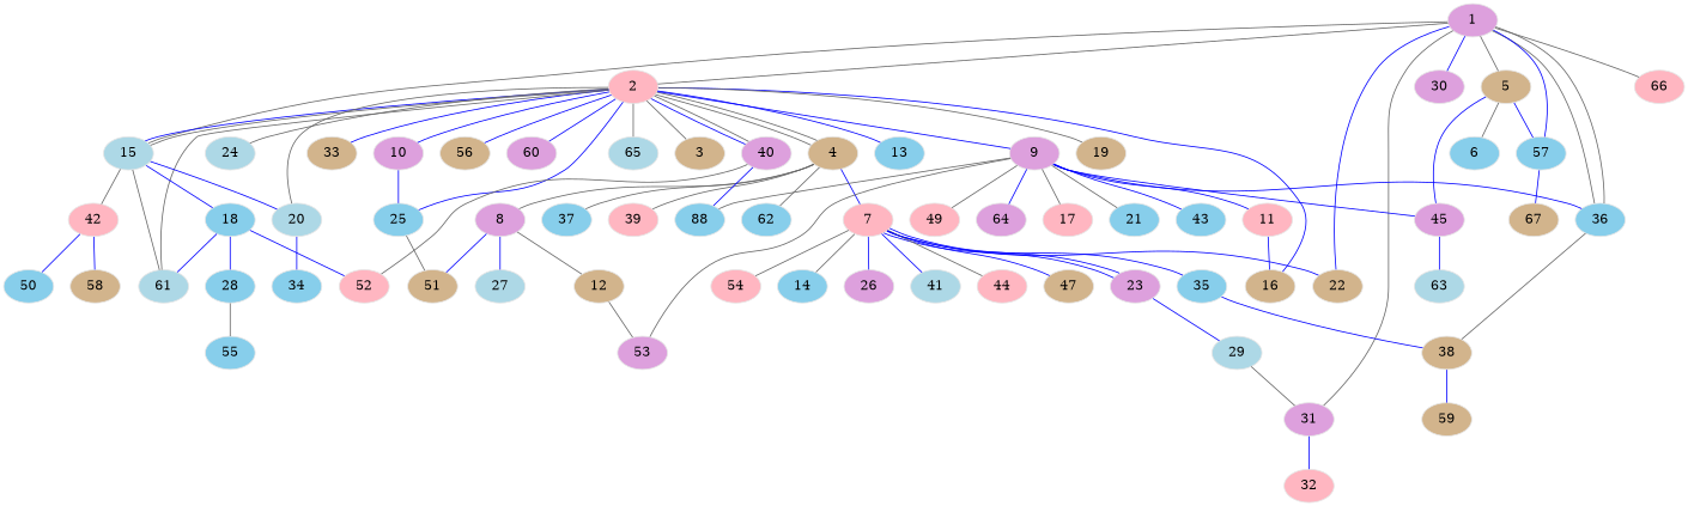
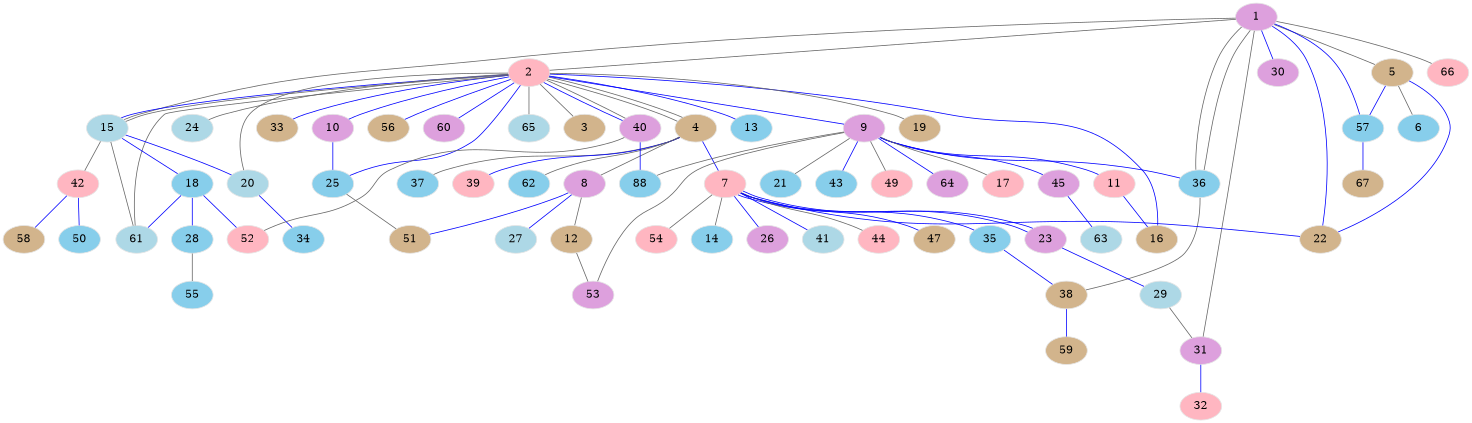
  graph {
    node [color=gray90 fillcolor=skyblue style=filled]
    edge [color=blue]
    1 [fillcolor=plum]
    2 [fillcolor=lightpink]
    5 [fillcolor=tan]
    15 [fillcolor=lightblue]
    22 [fillcolor=tan]
    30 [fillcolor=plum]
    31 [fillcolor=plum]
    36
    57
    66 [fillcolor=lightpink]
    3 [fillcolor=tan]
    4 [fillcolor=tan]
    9 [fillcolor=plum]
    10 [fillcolor=plum]
    13
    16 [fillcolor=tan]
    19 [fillcolor=tan]
    20 [fillcolor=lightblue]
    24 [fillcolor=lightblue]
    25
    33 [fillcolor=tan]
    40 [fillcolor=plum]
    56 [fillcolor=tan]
    60 [fillcolor=plum]
    61 [fillcolor=lightblue]
    65 [fillcolor=lightblue]
    6
    45 [fillcolor=plum]
    18
    42 [fillcolor=lightpink]
    32 [fillcolor=lightpink]
    38 [fillcolor=tan]
    67 [fillcolor=tan]
    7 [fillcolor=lightpink]
    8 [fillcolor=plum]
    37
    39 [fillcolor=lightpink]
    62
    11 [fillcolor=lightpink]
    17 [fillcolor=lightpink]
    21
    43
    n43 [label=88]
    49 [fillcolor=lightpink]
    53 [fillcolor=plum]
    64 [fillcolor=plum]
    34
    51 [fillcolor=tan]
    52 [fillcolor=lightpink]
    14
    23 [fillcolor=plum]
    26 [fillcolor=plum]
    35
    41 [fillcolor=lightblue]
    44 [fillcolor=lightpink]
    47 [fillcolor=tan]
    54 [fillcolor=lightpink]
    12 [fillcolor=tan]
    27 [fillcolor=lightblue]
    63 [fillcolor=lightblue]
    29 [fillcolor=lightblue]
    28
    50
    58 [fillcolor=tan]
    55
    59 [fillcolor=tan]
    1 -- 2 [color=gray40]
    1 -- 5 [color=gray40]
    1 -- 15 [color=gray40]
    1 -- 22
    1 -- 30
    1 -- 31 [color=gray40]
    1 -- 36 [color=gray40]
    1 -- 36 [color=gray40]
    1 -- 57
    1 -- 66 [color=gray40]
    2 -- 15
    2 -- 15 [color=gray40]
    2 -- 3 [color=gray40]
    2 -- 4 [color=gray40]
    2 -- 4 [color=gray40]
    2 -- 9
    2 -- 10
    2 -- 13
    2 -- 16
    2 -- 19 [color=gray40]
    2 -- 20 [color=gray40]
    2 -- 24 [color=gray40]
    2 -- 25
    2 -- 33
    2 -- 40
    2 -- 40 [color=gray40]
    2 -- 56
    2 -- 60
    2 -- 61 [color=gray40]
    2 -- 65 [color=gray40]
    5 -- 57
    5 -- 6 [color=gray40]
-   5 -- 45
+   5 -- 22
    15 -- 20
    15 -- 61 [color=gray40]
    15 -- 18
    15 -- 42 [color=gray40]
    31 -- 32
    36 -- 38 [color=gray40]
    57 -- 67
    4 -- 7
    4 -- 8 [color=gray40]
    4 -- 37 [color=gray40]
-   4 -- 39 [color=gray40]
+   4 -- 39
    4 -- 62 [color=gray40]
    9 -- 36
    9 -- 45
    9 -- 11
    9 -- 17 [color=gray40]
    9 -- 21 [color=gray40]
    9 -- 43
    9 -- n43 [color=gray40]
    9 -- 49 [color=gray40]
    9 -- 53 [color=gray40]
    9 -- 64
    10 -- 25
    20 -- 34
    25 -- 51 [color=gray40]
    40 -- n43
    40 -- 52 [color=gray40]
    45 -- 63
    18 -- 61
    18 -- 52
    18 -- 28
    42 -- 50
    42 -- 58
    38 -- 59
    7 -- 22
    7 -- 14 [color=gray40]
    7 -- 23
    7 -- 23
    7 -- 26
    7 -- 35
    7 -- 41
    7 -- 44 [color=gray40]
    7 -- 47
    7 -- 54 [color=gray40]
    8 -- 51
    8 -- 12 [color=gray40]
    8 -- 27
    11 -- 16
    23 -- 29
    35 -- 38
    12 -- 53 [color=gray40]
    29 -- 31 [color=gray40]
    28 -- 55 [color=gray40]
  }
